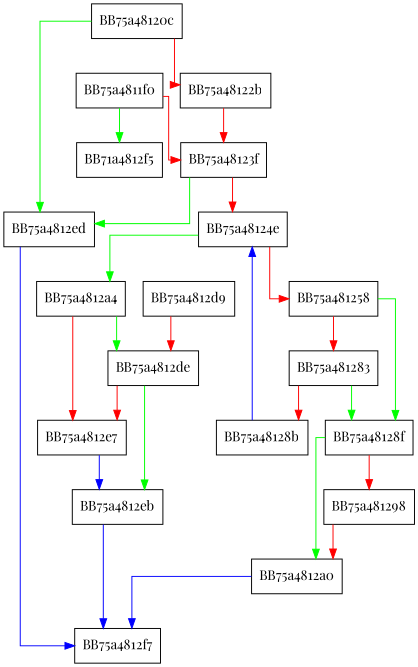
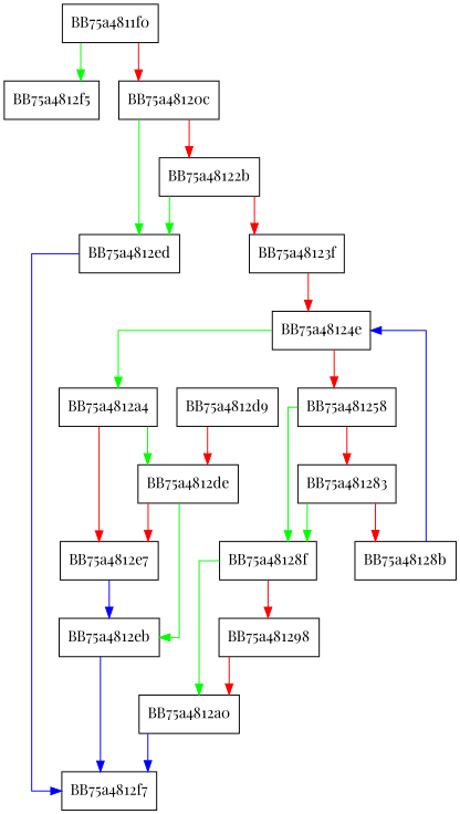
  digraph {
    fontname="Playfair Display"
    splines=ortho
    node [fontname="Playfair Display" shape=box]
    edge [color=red fontname="Playfair Display"]
    BB75a4811f0
-   BB75a4812f5 [label=BB71a4812f5]
+   BB75a4812f5
    BB75a48120c
    BB75a4812ed
    BB75a48122b
    BB75a4812f7
    BB75a48123f
    BB75a48124e
    BB75a4812a4
    BB75a481258
    BB75a4812de
    BB75a4812e7
    BB75a48128f
    BB75a481283
    BB75a4812eb
    BB75a4812d9
    BB75a4812a0
    BB75a481298
    BB75a48128b
    BB75a4811f0 -> BB75a4812f5 [color=green]
-   BB75a4811f0 -> BB75a48123f
+   BB75a4811f0 -> BB75a48120c
    BB75a48120c -> BB75a4812ed [color=green]
    BB75a48120c -> BB75a48122b
    BB75a4812ed -> BB75a4812f7 [color=blue]
-   BB75a48123f -> BB75a4812ed [color=green]
+   BB75a48122b -> BB75a4812ed [color=green]
    BB75a48122b -> BB75a48123f
    BB75a48123f -> BB75a48124e
    BB75a48124e -> BB75a4812a4 [color=green]
    BB75a48124e -> BB75a481258
    BB75a4812a4 -> BB75a4812de [color=green]
    BB75a4812a4 -> BB75a4812e7
    BB75a481258 -> BB75a48128f [color=green]
    BB75a481258 -> BB75a481283
    BB75a4812de -> BB75a4812e7
    BB75a4812de -> BB75a4812eb [color=green]
    BB75a4812e7 -> BB75a4812eb [color=blue]
    BB75a48128f -> BB75a4812a0 [color=green]
    BB75a48128f -> BB75a481298
    BB75a481283 -> BB75a48128f [color=green]
    BB75a481283 -> BB75a48128b
    BB75a4812eb -> BB75a4812f7 [color=blue]
    BB75a4812d9 -> BB75a4812de
    BB75a4812a0 -> BB75a4812f7 [color=blue]
    BB75a481298 -> BB75a4812a0
    BB75a48128b -> BB75a48124e [color=blue]
  }
